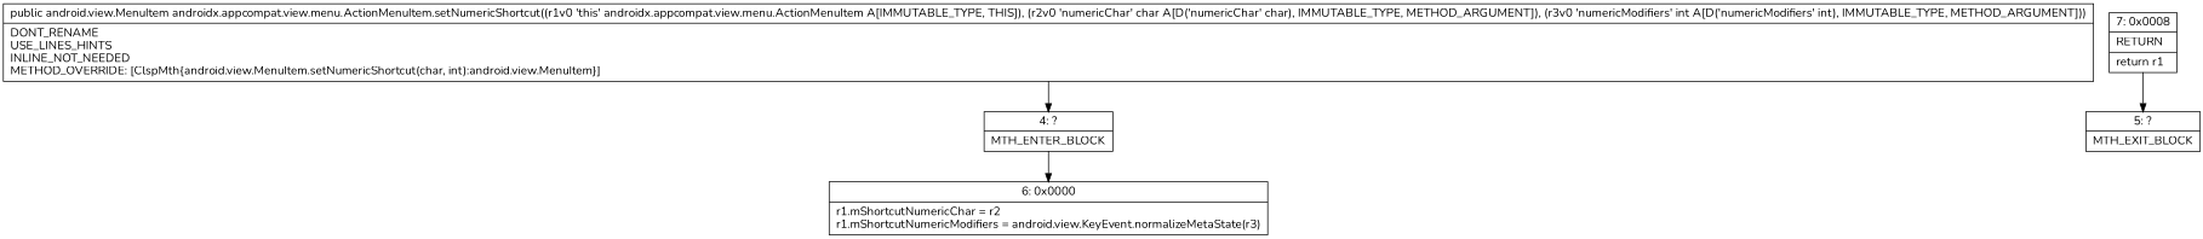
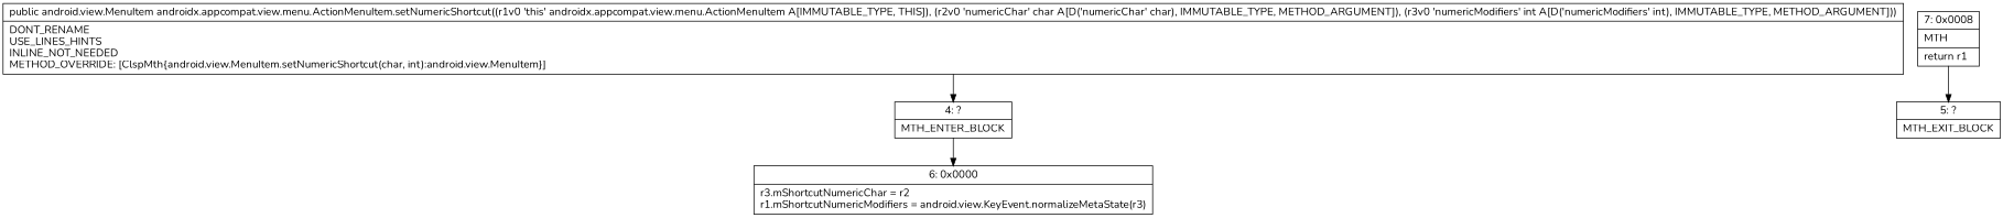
  digraph {
    fontname=Nunito
    node [fontname=Nunito shape=record]
    edge [fontname=Nunito]
    n1 [label="{4\:\ ?|MTH_ENTER_BLOCK\l}"]
-   n2 [label="{6\:\ 0x0000|r1.mShortcutNumericChar = r2\lr1.mShortcutNumericModifiers = android.view.KeyEvent.normalizeMetaState(r3)\l}"]
-   n3 [label="{7\:\ 0x0008|RETURN\l|return r1\l}"]
+   n2 [label="{6\:\ 0x0000|r3.mShortcutNumericChar = r2\lr1.mShortcutNumericModifiers = android.view.KeyEvent.normalizeMetaState(r3)\l}"]
+   n3 [label="{7\:\ 0x0008|MTH\l|return r1\l}"]
    n4 [label="{5\:\ ?|MTH_EXIT_BLOCK\l}"]
    n5 [label="{public android.view.MenuItem androidx.appcompat.view.menu.ActionMenuItem.setNumericShortcut((r1v0 'this' androidx.appcompat.view.menu.ActionMenuItem A[IMMUTABLE_TYPE, THIS]), (r2v0 'numericChar' char A[D('numericChar' char), IMMUTABLE_TYPE, METHOD_ARGUMENT]), (r3v0 'numericModifiers' int A[D('numericModifiers' int), IMMUTABLE_TYPE, METHOD_ARGUMENT]))  | DONT_RENAME\lUSE_LINES_HINTS\lINLINE_NOT_NEEDED\lMETHOD_OVERRIDE: [ClspMth\{android.view.MenuItem.setNumericShortcut(char, int):android.view.MenuItem\}]\l}"]
    n1 -> n2
    n3 -> n4
    n5 -> n1
  }
